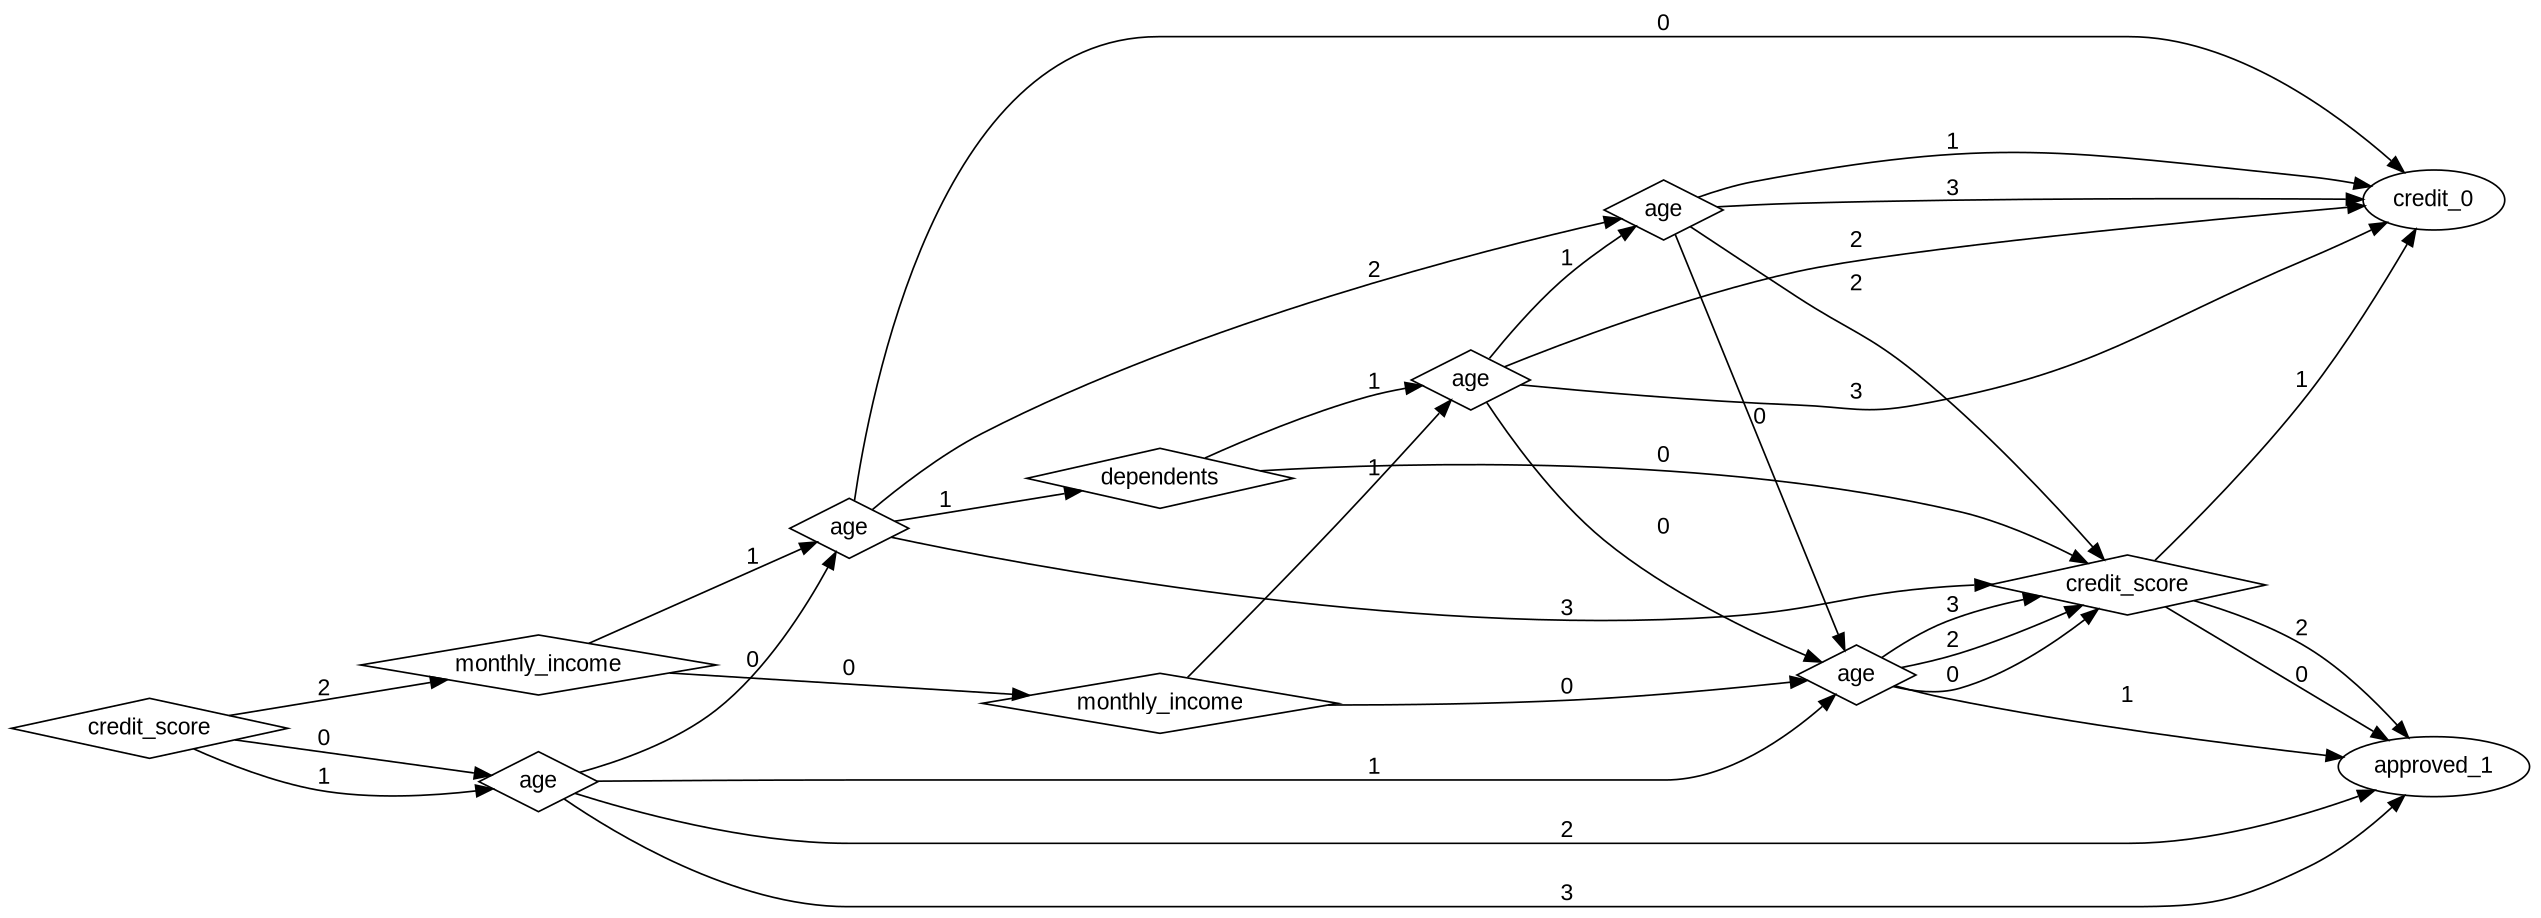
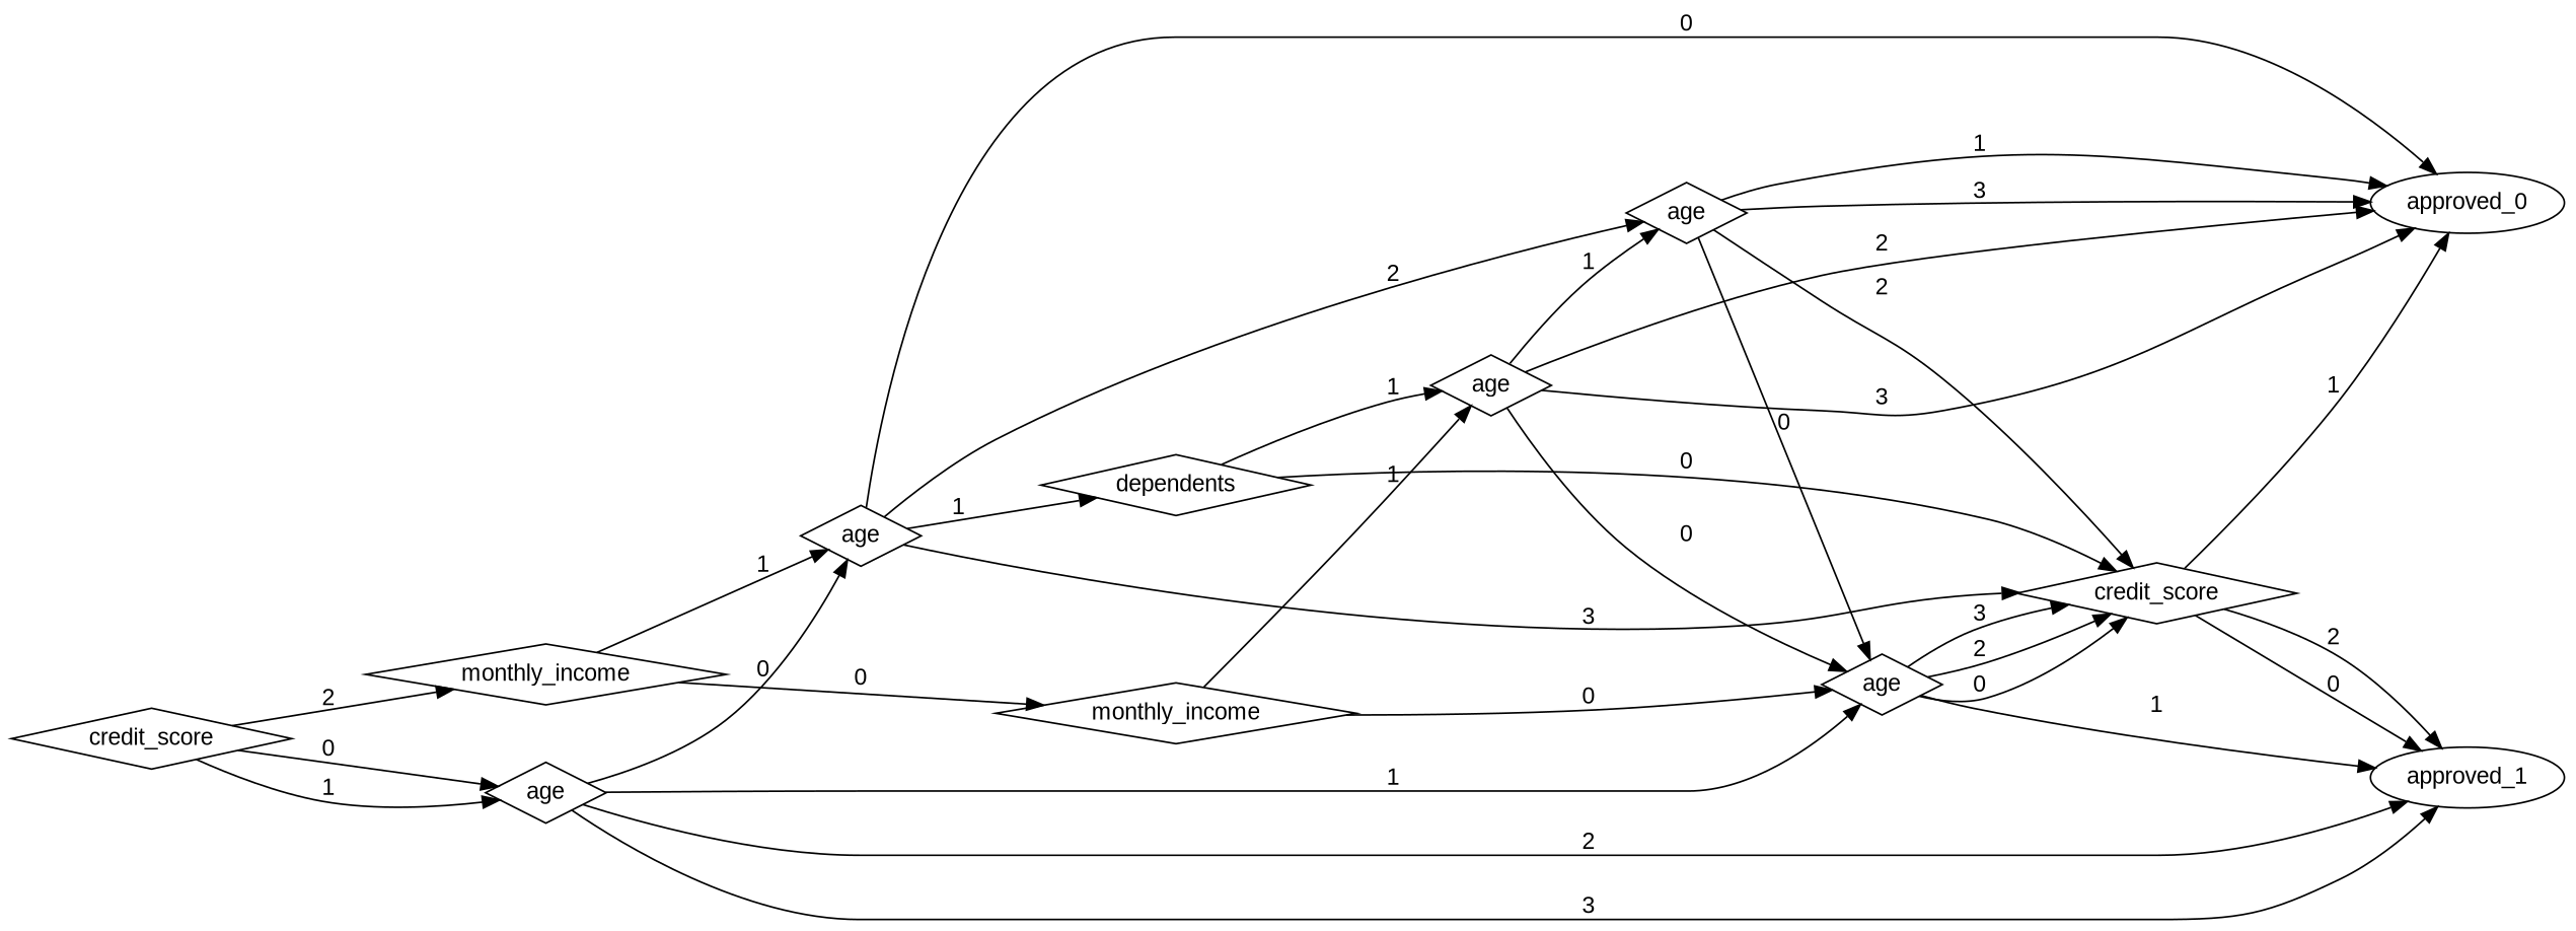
  digraph {
    rankdir=LR
    fontname="Liberation Sans"
    node [fontname="Liberation Sans" shape=diamond]
    edge [fontname="Liberation Sans"]
    n1 [label=approved_1 shape=""]
-   n2 [label=credit_0 shape=""]
+   n2 [label=approved_0 shape=""]
    n3 [label=credit_score]
    n4 [label=age]
    n5 [label=age]
    n6 [label=age]
    n7 [label=dependents]
    n8 [label=age]
    n9 [label=age]
    n10 [label=monthly_income]
    n11 [label=monthly_income]
    n12 [label=credit_score]
    n3 -> n1 [label=2]
    n3 -> n1 [label=0]
    n3 -> n2 [label=1]
    n4 -> n1 [label=1]
    n4 -> n3 [label=3]
    n4 -> n3 [label=2]
    n4 -> n3 [label=0]
    n5 -> n2 [label=3]
    n5 -> n2 [label=1]
    n5 -> n3 [label=2]
    n5 -> n4 [label=0]
    n6 -> n2 [label=3]
    n6 -> n2 [label=2]
    n6 -> n4 [label=0]
    n6 -> n5 [label=1]
    n7 -> n3 [label=0]
    n7 -> n6 [label=1]
    n8 -> n2 [label=0]
    n8 -> n3 [label=3]
    n8 -> n5 [label=2]
    n8 -> n7 [label=1]
    n9 -> n1 [label=3]
    n9 -> n1 [label=2]
    n9 -> n4 [label=1]
    n9 -> n8 [label=0]
    n10 -> n4 [label=0]
    n10 -> n6 [label=1]
    n11 -> n8 [label=1]
    n11 -> n10 [label=0]
    n12 -> n9 [label=1]
    n12 -> n9 [label=0]
    n12 -> n11 [label=2]
  }
